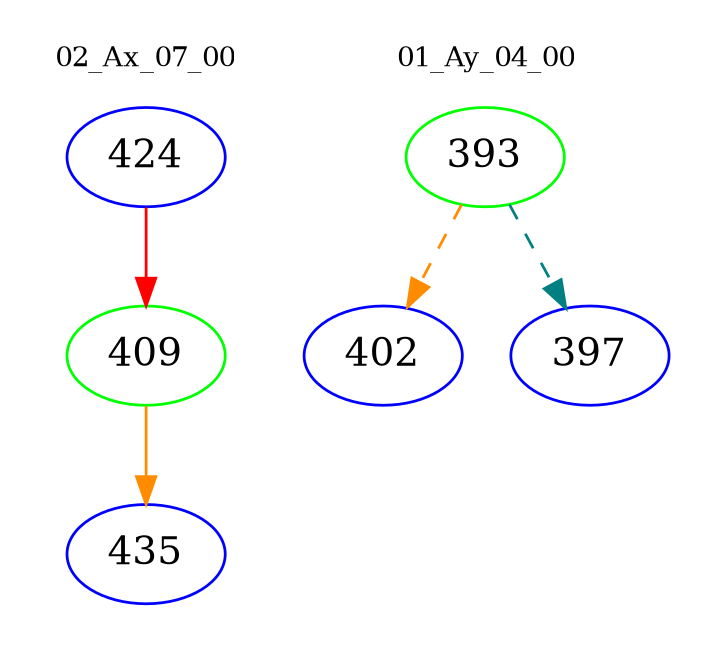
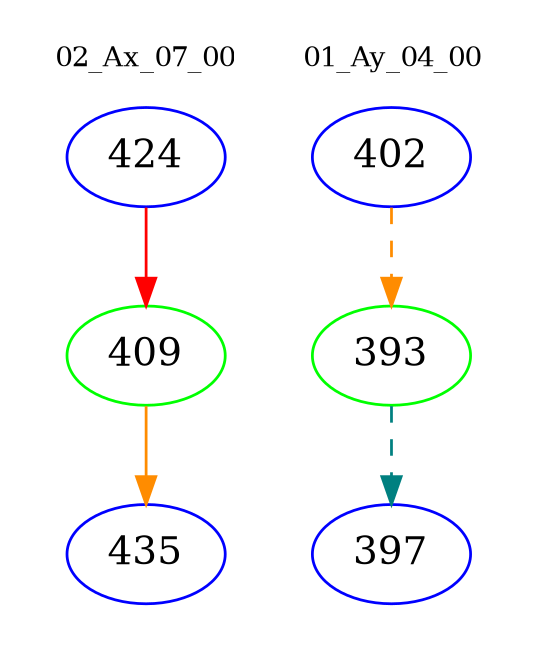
  digraph {
    node [color=blue]
    edge [color=darkorange style=solid]
    n1 [color=green label=409]
    n2 [label=435]
    n3 [label=424]
    n4 [color=green label=393]
    n5 [label=402]
    n6 [label=397]
    subgraph cluster_1 {
      color=white
      fontsize=10
      label="02_Ax_07_00"
      n1
      n2
      n3
    }
    subgraph cluster_2 {
      color=white
      fontsize=10
      label="01_Ay_04_00"
      n4
      n5
      n6
    }
    n1 -> n2
    n3 -> n1 [color=red]
-   n4 -> n5 [style=dashed]
+   n5 -> n4 [style=dashed]
    n4 -> n6 [color=teal style=dashed]
  }
